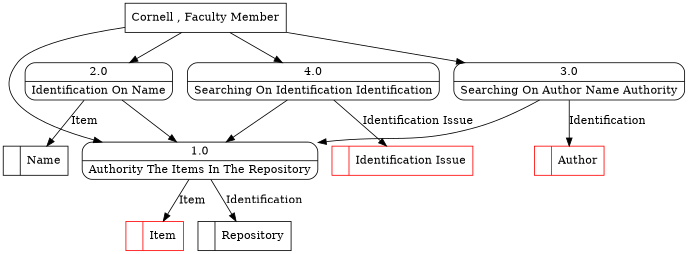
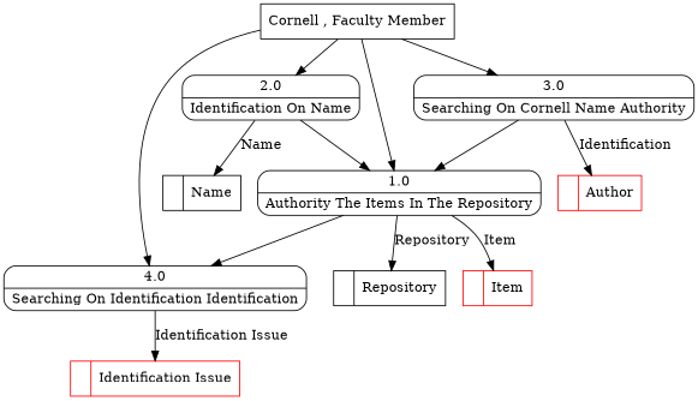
  digraph {
    node [shape=record]
    n1 [color=red label="<f0>  |<f1> Item "]
    n2 [label="<f0>  |<f1> Repository "]
    n3 [color=black label="<f0>  |<f1> Name "]
    n4 [color=red label="<f0>  |<f1> Identification Issue "]
    n5 [color=red label="<f0>  |<f1> Author "]
    n6 [label="Cornell , Faculty Member" shape=box]
    n7 [label="{<f0> 1.0|<f1> Authority The Items In The Repository }" shape=Mrecord]
    n8 [label="{<f0> 2.0|<f1> Identification On Name }" shape=Mrecord]
-   n9 [label="{<f0> 3.0|<f1> Searching On Author Name Authority }" shape=Mrecord]
+   n9 [label="{<f0> 3.0|<f1> Searching On Cornell Name Authority }" shape=Mrecord]
    n10 [label="{<f0> 4.0|<f1> Searching On Identification Identification }" shape=Mrecord]
    n6 -> n7
    n6 -> n8
    n6 -> n9
    n6 -> n10
    n7 -> n1 [label=Item]
-   n7 -> n2 [label=Identification]
-   n8 -> n3 [label=Item]
+   n7 -> n2 [label=Repository]
+   n8 -> n3 [label=Name]
    n8 -> n7
    n9 -> n5 [label=Identification]
    n9 -> n7
    n10 -> n4 [label="Identification Issue"]
-   n10 -> n7
+   n7 -> n10
  }
